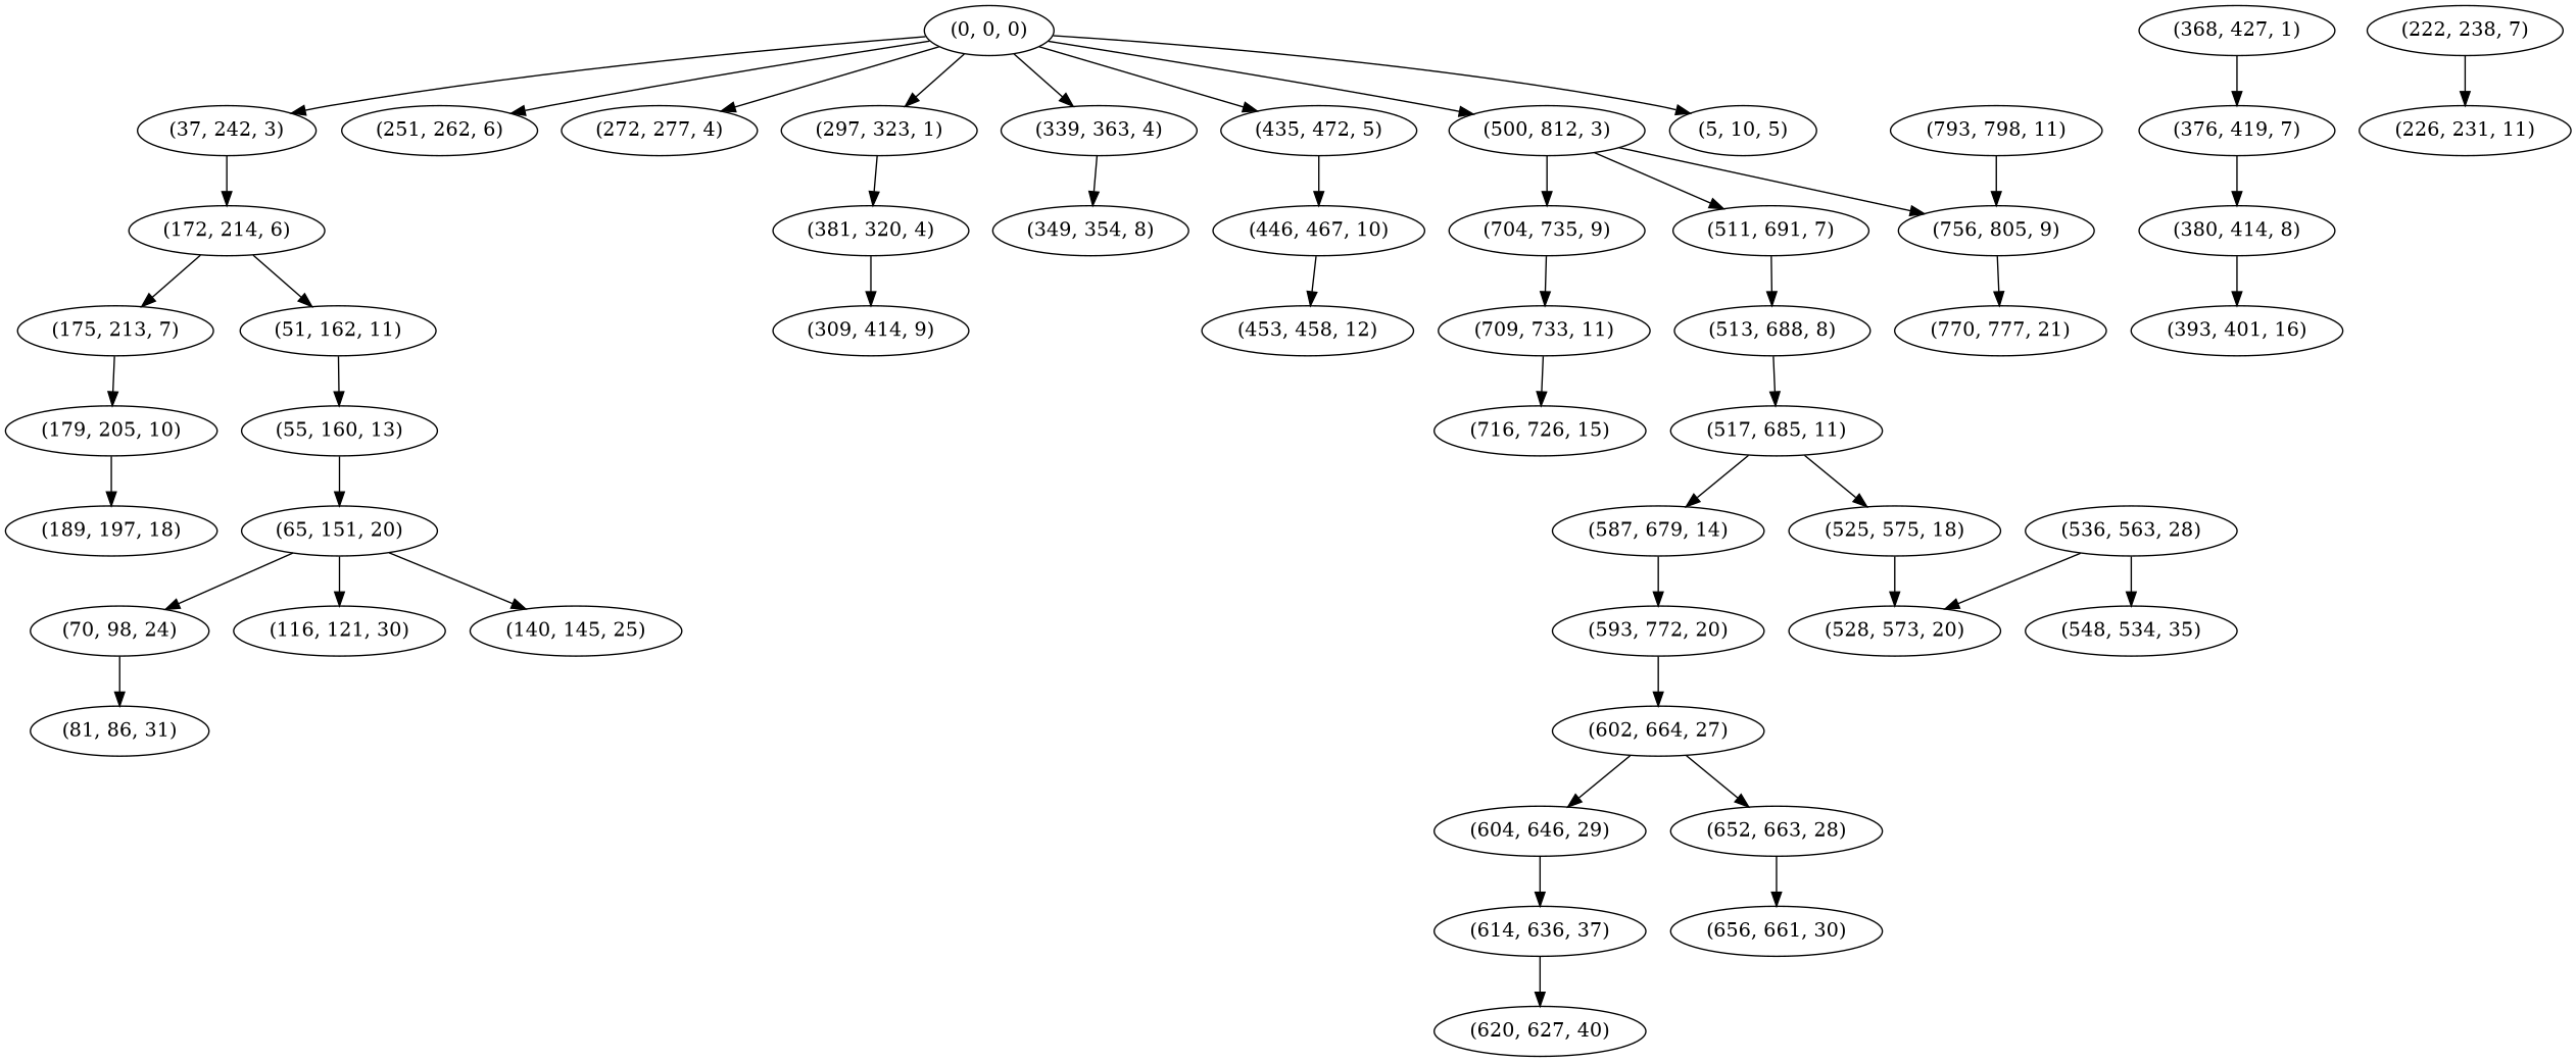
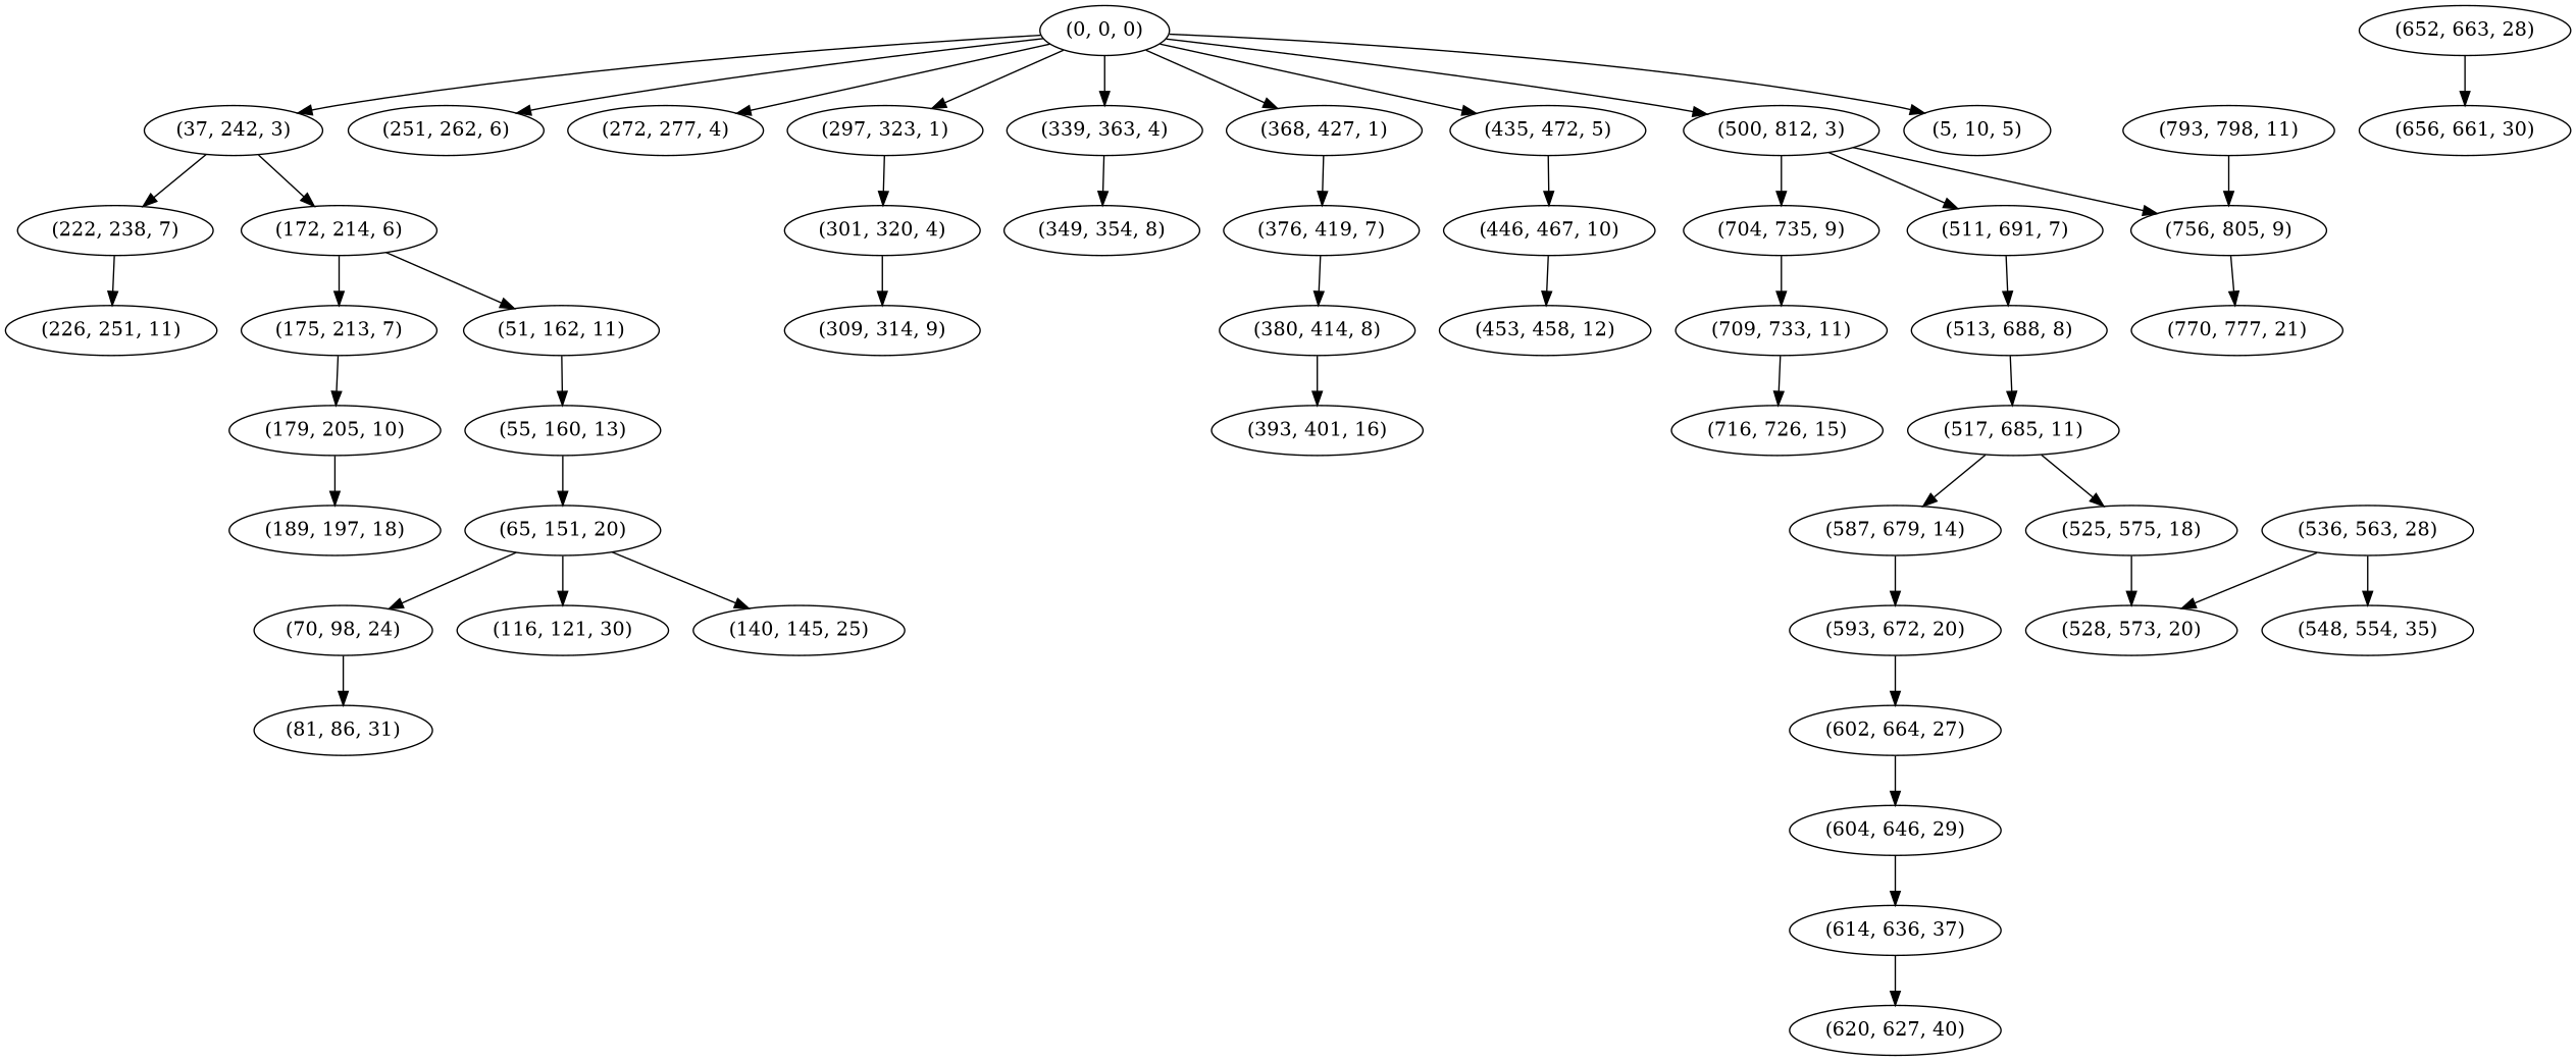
  digraph {
    "(0, 0, 0)"
    "(5, 10, 5)"
    "(37, 242, 3)"
    "(251, 262, 6)"
    "(272, 277, 4)"
    "(297, 323, 1)"
    "(339, 363, 4)"
    "(368, 427, 1)"
    "(435, 472, 5)"
    "(500, 812, 3)"
    "(172, 214, 6)"
    "(222, 238, 7)"
-   "(301, 320, 4)" [label="(381, 320, 4)"]
+   "(301, 320, 4)"
    "(349, 354, 8)"
    "(376, 419, 7)"
    "(446, 467, 10)"
    "(511, 691, 7)"
    "(704, 735, 9)"
    "(756, 805, 9)"
    "(51, 162, 11)"
    "(55, 160, 13)"
    "(175, 213, 7)"
-   "(226, 231, 11)"
+   "(226, 231, 11)" [label="(226, 251, 11)"]
    "(65, 151, 20)"
    "(70, 98, 24)"
    "(116, 121, 30)"
    "(140, 145, 25)"
    "(81, 86, 31)"
    "(179, 205, 10)"
    "(189, 197, 18)"
-   "(309, 314, 9)" [label="(309, 414, 9)"]
+   "(309, 314, 9)"
    "(380, 414, 8)"
    "(393, 401, 16)"
    "(453, 458, 12)"
    "(513, 688, 8)"
    "(709, 733, 11)"
    "(770, 777, 21)"
    "(517, 685, 11)"
    "(525, 575, 18)"
    "(587, 679, 14)"
    "(528, 573, 20)"
-   "(593, 672, 20)" [label="(593, 772, 20)"]
+   "(593, 672, 20)"
    "(536, 563, 28)"
-   "(548, 554, 35)" [label="(548, 534, 35)"]
+   "(548, 554, 35)"
    "(602, 664, 27)"
    "(604, 646, 29)"
    "(652, 663, 28)"
    "(614, 636, 37)"
    "(656, 661, 30)"
    "(620, 627, 40)"
    "(716, 726, 15)"
    "(793, 798, 11)"
    "(0, 0, 0)" -> "(5, 10, 5)"
    "(0, 0, 0)" -> "(37, 242, 3)"
    "(0, 0, 0)" -> "(251, 262, 6)"
    "(0, 0, 0)" -> "(272, 277, 4)"
    "(0, 0, 0)" -> "(297, 323, 1)"
    "(0, 0, 0)" -> "(339, 363, 4)"
+   "(0, 0, 0)" -> "(368, 427, 1)"
    "(0, 0, 0)" -> "(435, 472, 5)"
    "(0, 0, 0)" -> "(500, 812, 3)"
    "(37, 242, 3)" -> "(172, 214, 6)"
+   "(37, 242, 3)" -> "(222, 238, 7)"
    "(297, 323, 1)" -> "(301, 320, 4)"
    "(339, 363, 4)" -> "(349, 354, 8)"
    "(368, 427, 1)" -> "(376, 419, 7)"
    "(435, 472, 5)" -> "(446, 467, 10)"
    "(500, 812, 3)" -> "(511, 691, 7)"
    "(500, 812, 3)" -> "(704, 735, 9)"
    "(500, 812, 3)" -> "(756, 805, 9)"
    "(172, 214, 6)" -> "(51, 162, 11)"
    "(172, 214, 6)" -> "(175, 213, 7)"
    "(222, 238, 7)" -> "(226, 231, 11)"
    "(301, 320, 4)" -> "(309, 314, 9)"
    "(376, 419, 7)" -> "(380, 414, 8)"
    "(446, 467, 10)" -> "(453, 458, 12)"
    "(511, 691, 7)" -> "(513, 688, 8)"
    "(704, 735, 9)" -> "(709, 733, 11)"
    "(756, 805, 9)" -> "(770, 777, 21)"
    "(51, 162, 11)" -> "(55, 160, 13)"
    "(55, 160, 13)" -> "(65, 151, 20)"
    "(175, 213, 7)" -> "(179, 205, 10)"
    "(65, 151, 20)" -> "(70, 98, 24)"
    "(65, 151, 20)" -> "(116, 121, 30)"
    "(65, 151, 20)" -> "(140, 145, 25)"
    "(70, 98, 24)" -> "(81, 86, 31)"
    "(179, 205, 10)" -> "(189, 197, 18)"
    "(380, 414, 8)" -> "(393, 401, 16)"
    "(513, 688, 8)" -> "(517, 685, 11)"
    "(709, 733, 11)" -> "(716, 726, 15)"
    "(517, 685, 11)" -> "(525, 575, 18)"
    "(517, 685, 11)" -> "(587, 679, 14)"
    "(525, 575, 18)" -> "(528, 573, 20)"
    "(587, 679, 14)" -> "(593, 672, 20)"
    "(593, 672, 20)" -> "(602, 664, 27)"
    "(536, 563, 28)" -> "(528, 573, 20)"
    "(536, 563, 28)" -> "(548, 554, 35)"
    "(602, 664, 27)" -> "(604, 646, 29)"
-   "(602, 664, 27)" -> "(652, 663, 28)"
    "(604, 646, 29)" -> "(614, 636, 37)"
    "(652, 663, 28)" -> "(656, 661, 30)"
    "(614, 636, 37)" -> "(620, 627, 40)"
    "(793, 798, 11)" -> "(756, 805, 9)"
  }
